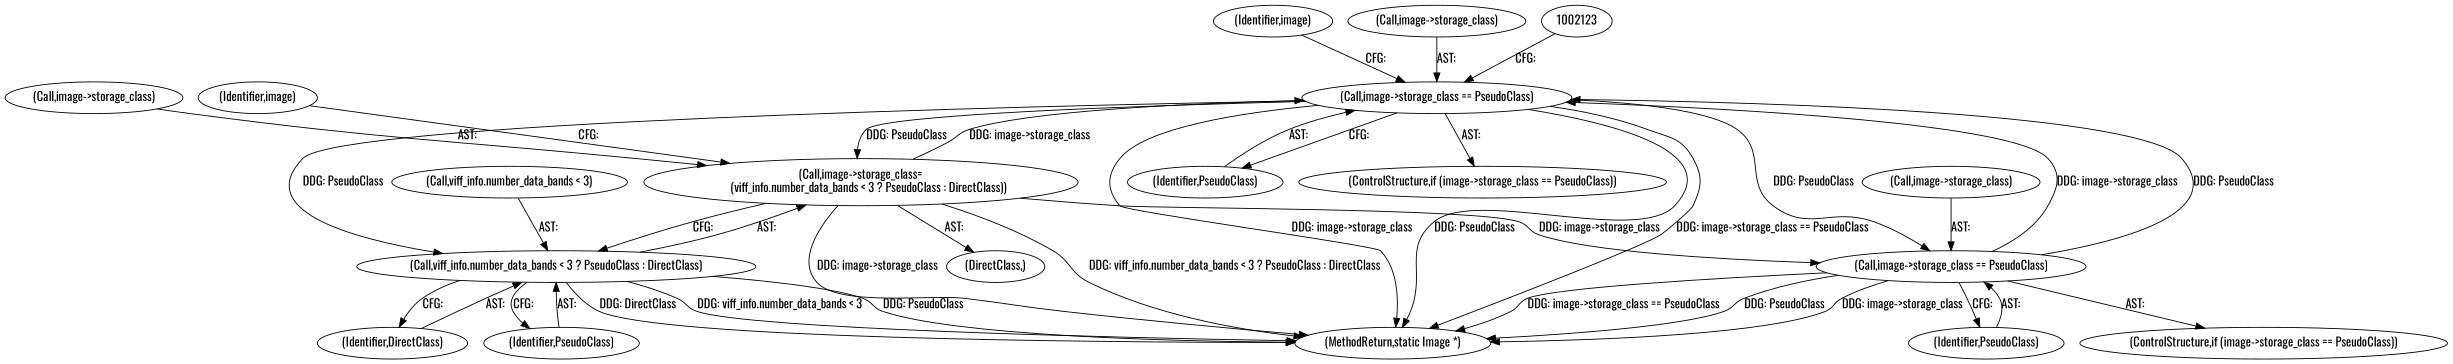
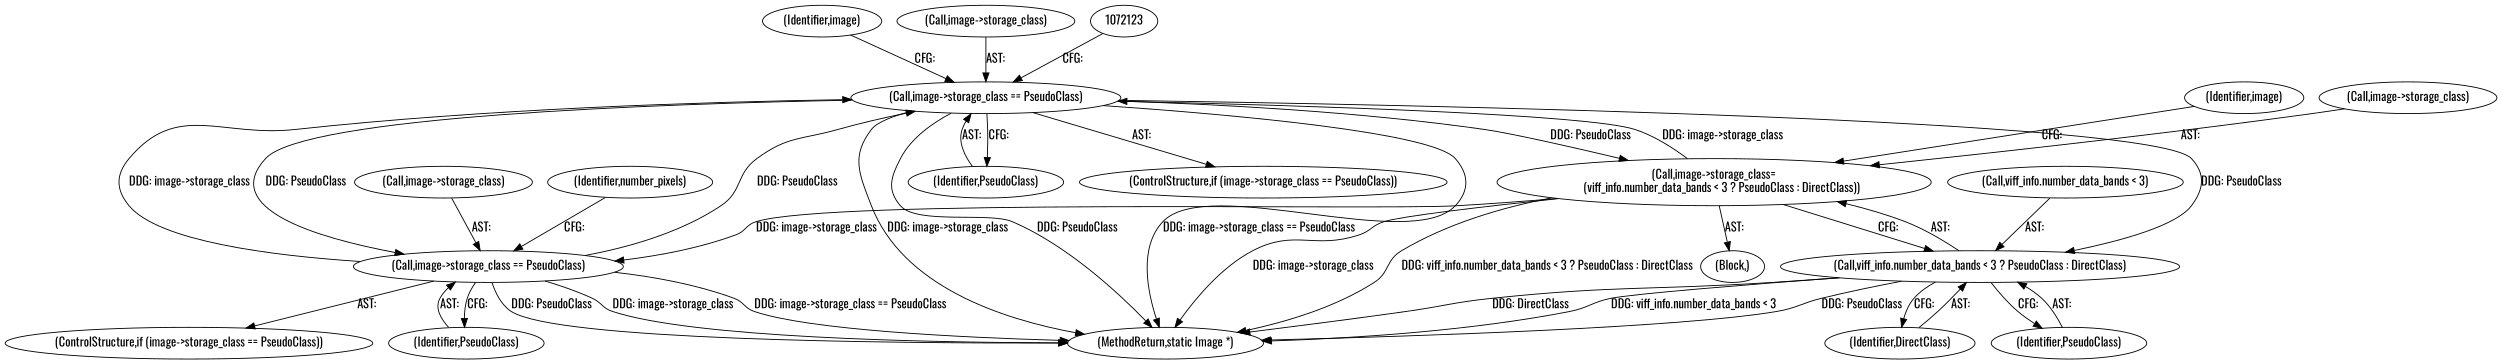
  digraph {
    fontname=Oswald
    node [fontname=Oswald]
    edge [fontname=Oswald]
    n1 [label="(Call,image->storage_class == PseudoClass)"]
    n2 [label="(Call,image->storage_class == PseudoClass)"]
    n3 [label="(Call,image->storage_class=\n      (viff_info.number_data_bands < 3 ? PseudoClass : DirectClass))"]
    n4 [label="(Call,viff_info.number_data_bands < 3 ? PseudoClass : DirectClass)"]
    n5 [label="(Identifier,PseudoClass)"]
    n6 [label="(ControlStructure,if (image->storage_class == PseudoClass))"]
    n7 [label="(MethodReturn,static Image *)"]
    n8 [label="(Identifier,PseudoClass)"]
    n9 [label="(ControlStructure,if (image->storage_class == PseudoClass))"]
-   n10 [label="(DirectClass,)"]
+   n10 [label="(Block,)"]
    n11 [label="(Identifier,DirectClass)"]
    n12 [label="(Identifier,PseudoClass)"]
    n13 [label="(Call,image->storage_class)"]
+   n14 [label="(Identifier,number_pixels)"]
    n15 [label="(Identifier,image)"]
    n16 [label="(Call,viff_info.number_data_bands < 3)"]
    n17 [label="(Call,image->storage_class)"]
    n18 [label="(Identifier,image)"]
    n19 [label="(Call,image->storage_class)"]
-   1002123
+   1002123 [label=1072123]
    n1 -> n2 [label="DDG: PseudoClass"]
    n1 -> n3 [label="DDG: PseudoClass"]
    n1 -> n4 [label="DDG: PseudoClass"]
    n1 -> n5 [label="CFG: "]
    n1 -> n6 [label="AST: "]
    n1 -> n7 [label="DDG: image->storage_class"]
    n1 -> n7 [label="DDG: PseudoClass"]
    n1 -> n7 [label="DDG: image->storage_class == PseudoClass"]
    n2 -> n1 [label="DDG: image->storage_class"]
    n2 -> n1 [label="DDG: PseudoClass"]
    n2 -> n7 [label="DDG: PseudoClass"]
    n2 -> n7 [label="DDG: image->storage_class"]
    n2 -> n7 [label="DDG: image->storage_class == PseudoClass"]
    n2 -> n8 [label="CFG: "]
    n2 -> n9 [label="AST: "]
    n3 -> n1 [label="DDG: image->storage_class"]
    n3 -> n2 [label="DDG: image->storage_class"]
    n3 -> n4 [label="CFG: "]
    n3 -> n7 [label="DDG: image->storage_class"]
    n3 -> n7 [label="DDG: viff_info.number_data_bands < 3 ? PseudoClass : DirectClass"]
    n3 -> n10 [label="AST: "]
    n4 -> n3 [label="AST: "]
    n4 -> n7 [label="DDG: DirectClass"]
    n4 -> n7 [label="DDG: viff_info.number_data_bands < 3"]
    n4 -> n7 [label="DDG: PseudoClass"]
    n4 -> n11 [label="CFG: "]
    n4 -> n12 [label="CFG: "]
    n5 -> n1 [label="AST: "]
    n8 -> n2 [label="AST: "]
    n11 -> n4 [label="AST: "]
    n12 -> n4 [label="AST: "]
    n13 -> n2 [label="AST: "]
+   n14 -> n2 [label="CFG: "]
    n15 -> n1 [label="CFG: "]
    n16 -> n4 [label="AST: "]
    n17 -> n3 [label="AST: "]
    n18 -> n3 [label="CFG: "]
    n19 -> n1 [label="AST: "]
    1002123 -> n1 [label="CFG: "]
  }
